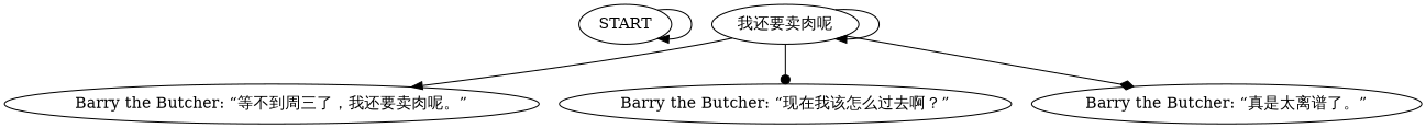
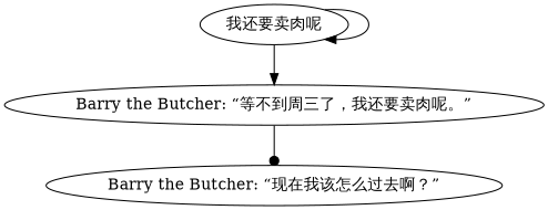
  digraph {
    edge [arrowhead=normal]
-   n1 [label=START]
    n2 [label="我还要卖肉呢"]
    n3 [label="Barry the Butcher: “等不到周三了，我还要卖肉呢。”"]
    n4 [label="Barry the Butcher: “现在我该怎么过去啊？”"]
-   n5 [label="Barry the Butcher: “真是太离谱了。”"]
-   n1 -> n1
    n2 -> n2
    n2 -> n3
-   n2 -> n4 [arrowhead=dot]
-   n2 -> n5 [arrowhead=diamond]
+   n3 -> n4 [arrowhead=dot]
  }
